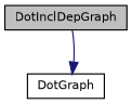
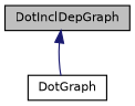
  digraph {
    node [color=black fontname=Helvetica fontsize=10 shape=record style=filled]
    n1 [fillcolor=grey75 fontcolor=black height=0.2 label=DotInclDepGraph width=0.4]
    n2 [fillcolor=white height=0.2 label=DotGraph width=0.4]
-   n2 -> n1 [color=midnightblue dir=back fontname=Helvetica fontsize=10 labelfontname=Helvetica labelfontsize=10 style=solid]
+   n1 -> n2 [color=midnightblue dir=back fontname=Helvetica fontsize=10 labelfontname=Helvetica labelfontsize=10 style=solid]
  }
